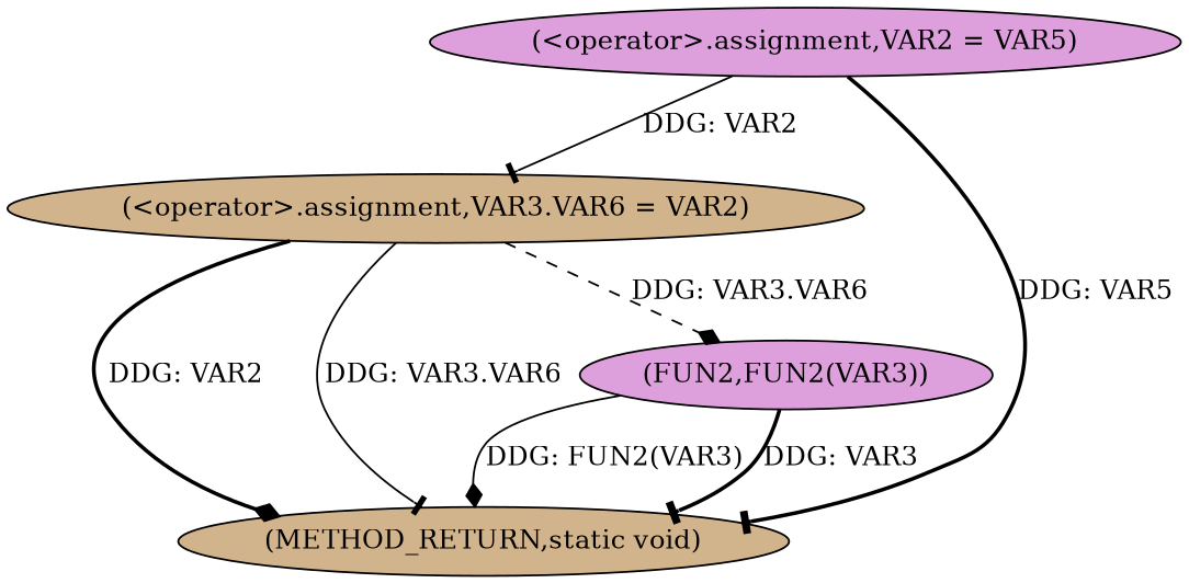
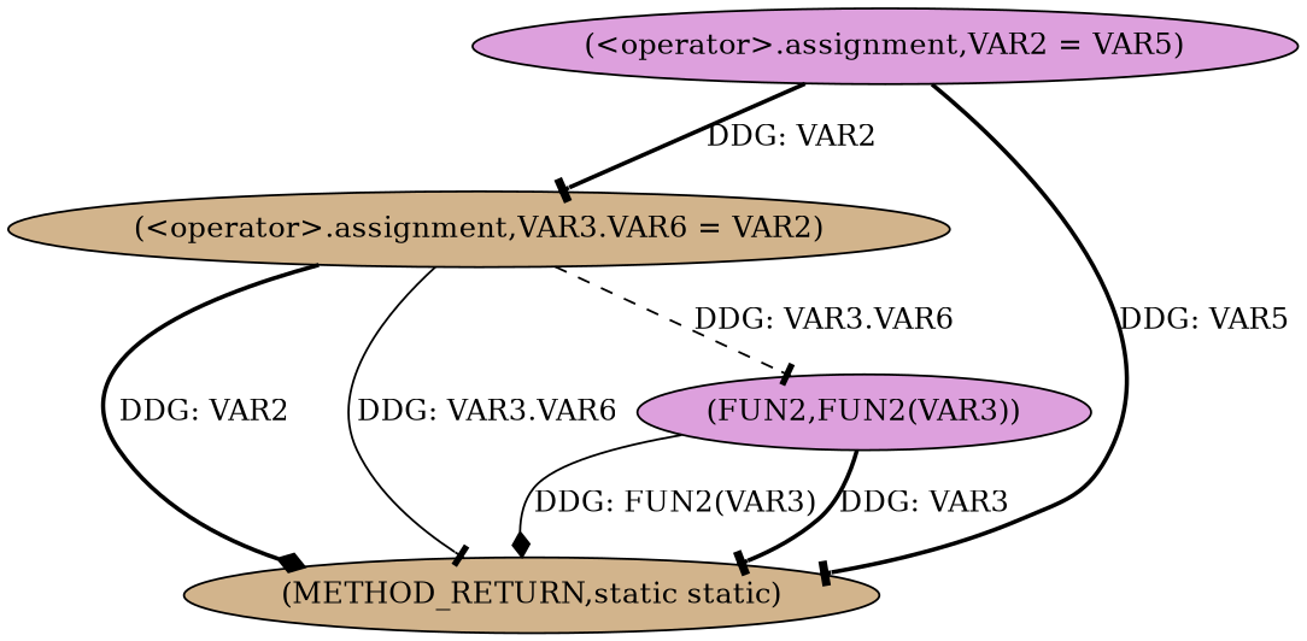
  digraph {
    node [fillcolor=plum style=filled]
    edge [arrowhead=tee style=solid]
    n1 [label="(<operator>.assignment,VAR2 = VAR5)"]
    n2 [fillcolor=tan label="(<operator>.assignment,VAR3.VAR6 = VAR2)"]
-   n3 [fillcolor=tan label="(METHOD_RETURN,static void)"]
+   n3 [fillcolor=tan label="(METHOD_RETURN,static static)"]
    n4 [label="(FUN2,FUN2(VAR3))"]
-   n1 -> n2 [label="DDG: VAR2"]
+   n1 -> n2 [label="DDG: VAR2" style=bold]
    n1 -> n3 [label="DDG: VAR5" style=bold]
    n2 -> n3 [arrowhead=diamond label="DDG: VAR2" style=bold]
    n2 -> n3 [label="DDG: VAR3.VAR6"]
-   n2 -> n4 [arrowhead=diamond label="DDG: VAR3.VAR6" style=dashed]
+   n2 -> n4 [label="DDG: VAR3.VAR6" style=dashed]
    n4 -> n3 [arrowhead=diamond label="DDG: FUN2(VAR3)"]
    n4 -> n3 [label="DDG: VAR3" style=bold]
  }
